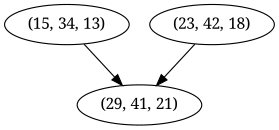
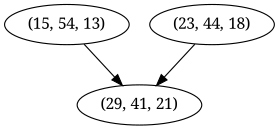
  digraph {
    fontname="Noto Serif"
    node [fontname="Noto Serif"]
    edge [fontname="Noto Serif"]
-   "(15, 54, 13)" [label="(15, 34, 13)"]
+   "(15, 54, 13)"
    "(29, 41, 21)"
-   "(23, 44, 18)" [label="(23, 42, 18)"]
+   "(23, 44, 18)"
    "(15, 54, 13)" -> "(29, 41, 21)"
    "(23, 44, 18)" -> "(29, 41, 21)"
  }
